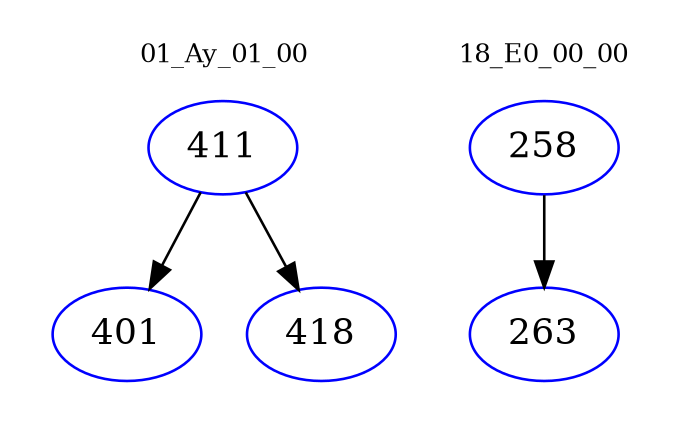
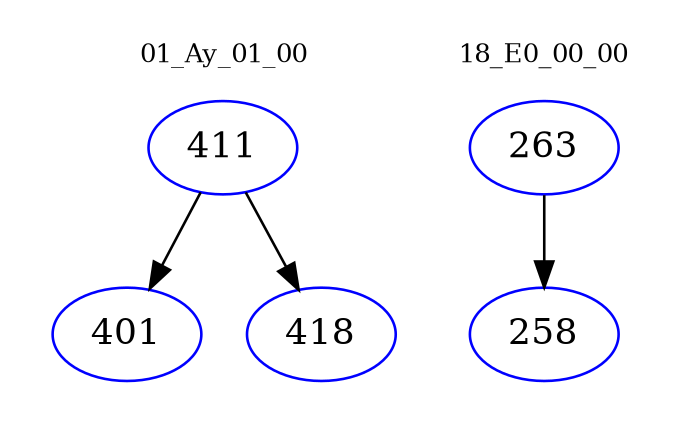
  digraph {
    node [color=blue]
    edge [color=black style=solid]
    n1 [label=411]
    n2 [label=401]
    n3 [label=418]
    n4 [label=258]
    n5 [label=263]
    subgraph cluster_1 {
      color=white
      fontsize=10
      label="01_Ay_01_00"
      n1
      n2
      n3
    }
    subgraph cluster_2 {
      color=white
      fontsize=10
      label="18_E0_00_00"
      n4
      n5
    }
    n1 -> n2
    n1 -> n3
-   n4 -> n5
+   n5 -> n4
  }
